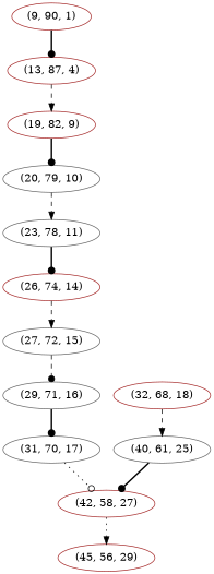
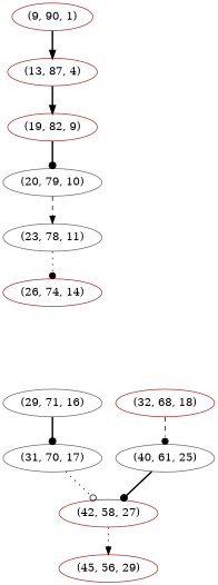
  digraph {
    node [color=brown]
    edge [arrowhead=dot style=dashed]
    "(9, 90, 1)"
    "(13, 87, 4)"
    "(19, 82, 9)"
    "(20, 79, 10)" [color=gray40]
    "(23, 78, 11)" [color=gray40]
    "(26, 74, 14)"
-   "(27, 72, 15)" [color=gray40]
    "(29, 71, 16)" [color=gray40]
    "(31, 70, 17)" [color=gray40]
    "(42, 58, 27)"
    "(40, 61, 25)" [color=gray40]
    "(32, 68, 18)"
    "(45, 56, 29)"
-   "(9, 90, 1)" -> "(13, 87, 4)" [style=bold]
-   "(13, 87, 4)" -> "(19, 82, 9)" [arrowhead=normal]
+   "(9, 90, 1)" -> "(13, 87, 4)" [arrowhead=normal style=bold]
+   "(13, 87, 4)" -> "(19, 82, 9)" [arrowhead=normal style=bold]
    "(19, 82, 9)" -> "(20, 79, 10)" [style=bold]
    "(20, 79, 10)" -> "(23, 78, 11)" [arrowhead=normal]
-   "(23, 78, 11)" -> "(26, 74, 14)" [style=bold]
-   "(26, 74, 14)" -> "(27, 72, 15)" [arrowhead=normal]
-   "(27, 72, 15)" -> "(29, 71, 16)"
+   "(23, 78, 11)" -> "(26, 74, 14)" [style=dotted]
    "(29, 71, 16)" -> "(31, 70, 17)" [style=bold]
    "(31, 70, 17)" -> "(42, 58, 27)" [arrowhead=odot style=dotted]
    "(42, 58, 27)" -> "(45, 56, 29)" [arrowhead=normal style=dotted]
    "(40, 61, 25)" -> "(42, 58, 27)" [style=bold]
-   "(32, 68, 18)" -> "(40, 61, 25)" [arrowhead=normal]
+   "(32, 68, 18)" -> "(40, 61, 25)"
  }
